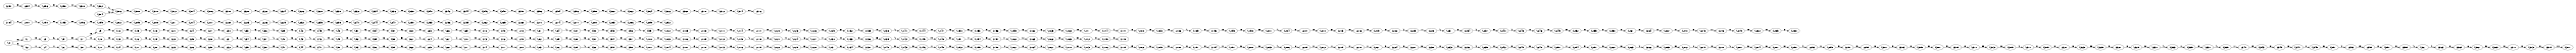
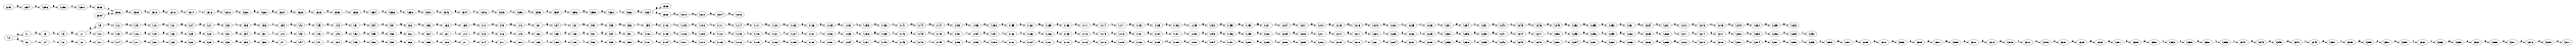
  strict digraph {
    rankdir=LR
    S0
    S1
    S2
    S3
    S4
    S5
    S6
    S7
    S8
    S9
    S10
    S11
    S12
    S13
    S14
    S15
    S16
    S17
    S18
    S19
    S20
    S21
    S22
    S23
    S24
    S25
    S26
    S27
    S28
    S29
    S30
    S31
    S32
    S33
    S34
    S35
    S36
    S37
    S38
    S39
    S40
    S41
    S42
    S43
    S44
    S45
    S46
    S47
    S48
    S49
    S50
    S51
    S52
    S53
    S54
    S55
    S56
    S57
    S58
    S59
    S60
    S61
    S62
    S63
    S64
    S65
    S66
    S67
    S68
    S69
    S70
    S71
    S72
    S73
    S74
    S75
    S76
    S77
    S78
    S79
    S80
    S81
    S82
    S83
    S84
    S85
    S86
    S87
    S88
    S89
    S90
    S91
    S92
    S93
    S94
    S95
    S96
    S97
    S98
    S99
    S100
    S101
    S102
    S103
    S104
    S105
    S106
    S107
    S108
    S109
    S110
    S111
    S112
    S113
    S114
    S115
    S116
    S117
    S118
    S119
    S120
    S121
    S122
    S123
    S124
    S125
    S126
    S127
    S128
    S129
    S130
    S131
    S132
    S133
    S134
    S135
    S136
    S137
    S138
    S139
    S140
    S141
    S142
    S143
    S144
    S145
    S146
    S147
    S148
    S149
    S150
    S151
    S152
    S153
    S154
    S155
    S156
    S157
    S158
    S159
    S160
    S161
    S162
    S163
    S164
    S165
    S166
    S167
    S168
    S169
    S170
    S171
    S172
    S173
    S174
    S175
    S176
    S177
    S178
    S179
    S180
+   S181
    S182
    S183
    S184
    S185
    S186
    S187
    S188
    S189
    S190
    S191
    S192
    S193
    S194
    S195
    S196
    S197
    S198
    S199
    S200
    S201
    S202
    S203
    S204
    S205
    S206
    S207
    S208
    S209
    S210
    S211
    S212
    S213
    S214
    S215
    S216
    S217
    S218
    S219
    S220
    S221
    S222
    S223
    S224
    S225
    S226
    S227
    S228
    S229
    S230
    S231
    S232
    S233
    S234
    S235
    S236
    S237
    S238
    S239
    S240
    S241
    S242
    S243
    S244
    S245
    S246
    S247
    S248
    S249
    S250
    S251
    S252
    S253
    S254
    S255
    S256
    S257
    S258
    S259
    S260
    S261
    S262
    S263
    S264
    S265
    S266
    S267
    S268
    S269
    S270
    S271
    S272
    S273
    S274
    S275
    S276
    S277
    S278
    S279
    S280
    S281
    S282
    S283
    S284
    S285
    S286
    S287
    S288
    S289
    S290
    S292
    S293
    S291
    S294
    S295
    S296
    S297
    S298
    S299
    S300
    S301
    S302
    S303
    S306
    S305
    S304
    S307
    S308
    S309
    S310
    S311
    S312
    S313
    S314
    S315
    S316
    S317
    S318
    S319
    S320
    S321
    S322
    S323
    S324
    S325
    S326
    S327
    S328
    S329
    S330
    S331
    S332
    S333
    S334
    S335
    S336
    S337
    S338
    S339
    S340
    S341
    S342
    S343
    S344
    S345
    S346
    S347
    S348
    S349
    S350
    S351
    S352
    S353
    S354
    S355
    S356
    S357
    S358
    S359
    S360
    S361
    S362
    S363
    S364
    S365
    S366
    S367
    S368
    S369
    S370
    S371
    S372
    S373
    S374
    S375
    S376
    S377
    S0 -> S1 [label=K]
    S0 -> S2 [label=C]
    S1 -> S3 [label=P]
    S2 -> S4 [label=I]
    S3 -> S5 [label=C]
    S4 -> S6 [label=I]
    S5 -> S7 [label=R]
    S6 -> S8 [label=G]
    S7 -> S9 [label=P]
    S7 -> S10 [label=L]
    S8 -> S11 [label=T]
    S9 -> S12 [label=Q]
    S10 -> S13 [label=Q]
    S11 -> S14 [label=F]
    S12 -> S15 [label=E]
    S13 -> S16 [label=N]
    S14 -> S17 [label=Q]
    S15 -> S18 [label=G]
    S16 -> S19 [label=G]
    S17 -> S20 [label=N]
    S18 -> S21 [label=D]
    S19 -> S22 [label=G]
    S20 -> S23 [label=G]
    S21 -> S24 [label=G]
    S22 -> S25 [label=K]
    S23 -> S26 [label=G]
    S24 -> S27 [label=K]
    S25 -> S28 [label=G]
    S26 -> S29 [label=N]
    S27 -> S30 [label=G]
    S28 -> S31 [label=S]
    S29 -> S32 [label=G]
    S30 -> S33 [label=S]
    S31 -> S34 [label=G]
    S32 -> S35 [label=R]
    S33 -> S36 [label=G]
    S34 -> S37 [label=G]
    S35 -> S38 [label=K]
    S36 -> S39 [label=S]
    S37 -> S40 [label=S]
    S38 -> S41 [label=R]
    S39 -> S42 [label=G]
    S40 -> S43 [label=G]
    S41 -> S44 [label=G]
    S42 -> S45 [label=Q]
    S43 -> S46 [label=S]
    S44 -> S47 [label=G]
    S45 -> S48 [label=G]
    S46 -> S49 [label=M]
    S47 -> S50 [label=S]
    S48 -> S51 [label=A]
    S49 -> S52 [label=R]
    S50 -> S53 [label=K]
    S51 -> S54 [label=G]
    S52 -> S55 [label=K]
    S53 -> S56 [label=G]
    S54 -> S57 [label=L]
    S55 -> S58 [label=G]
    S56 -> S59 [label=G]
    S57 -> S60 [label=G]
    S58 -> S61 [label=E]
    S59 -> S62 [label=G]
    S60 -> S63 [label=A]
    S61 -> S64 [label=S]
    S62 -> S65 [label=V]
    S63 -> S66 [label=G]
    S64 -> S67 [label=I]
    S65 -> S68 [label=T]
    S66 -> S69 [label=L]
    S67 -> S70 [label=S]
    S68 -> S71 [label=N]
    S69 -> S72 [label=G]
    S70 -> S73 [label=K]
    S71 -> S74 [label=K]
    S72 -> S75 [label=A]
    S73 -> S76 [label=K]
    S74 -> S77 [label=D]
    S75 -> S78 [label=G]
    S76 -> S79 [label=G]
    S77 -> S80 [label=G]
    S78 -> S81 [label=L]
    S79 -> S82 [label=G]
    S80 -> S83 [label=S]
    S81 -> S84 [label=G]
    S82 -> S85 [label=D]
    S83 -> S86 [label=S]
    S84 -> S87 [label=S]
    S85 -> S88 [label=P]
    S86 -> S89 [label=G]
    S87 -> S90 [label=G]
    S88 -> S91 [label=G]
    S89 -> S92 [label=S]
    S90 -> S93 [label=A]
    S91 -> S94 [label=G]
    S92 -> S95 [label=A]
    S93 -> S96 [label=K]
    S94 -> S97 [label=D]
    S95 -> S98 [label=G]
    S96 -> S99 [label=S]
    S97 -> S100 [label=K]
    S98 -> S101 [label=G]
    S99 -> S102 [label=G]
    S100 -> S103 [label=T]
    S101 -> S104 [label=G]
    S102 -> S105 [label=S]
    S103 -> S106 [label=T]
    S104 -> S107 [label=T]
    S105 -> S108 [label=A]
    S106 -> S109 [label=G]
    S107 -> S110 [label=G]
    S108 -> S111 [label=S]
    S109 -> S112 [label=D]
    S110 -> S113 [label=R]
    S111 -> S114 [label=G]
    S112 -> S115 [label=K]
    S113 -> S116 [label=G]
    S114 -> S117 [label=K]
    S115 -> S118 [label=S]
    S116 -> S119 [label=I]
    S117 -> S120 [label=K]
    S118 -> S121 [label=G]
    S119 -> S122 [label=L]
    S120 -> S123 [label=G]
    S121 -> S124 [label=Y]
    S122 -> S125 [label=N]
    S123 -> S126 [label=G]
    S124 -> S127 [label=C]
    S125 -> S128 [label=G]
    S126 -> S129 [label=G]
    S127 -> S130 [label=V]
    S128 -> S131 [label=S]
    S129 -> S132 [label=E]
    S130 -> S133 [label=A]
    S131 -> S134 [label=G]
    S132 -> S135 [label=S]
    S133 -> S136 [label=T]
    S134 -> S137 [label=K]
    S135 -> S138 [label=A]
    S136 -> S139 [label=E]
    S137 -> S140 [label=K]
    S138 -> S141 [label=S]
    S139 -> S142 [label=S]
    S140 -> S143 [label=D]
    S141 -> S144 [label=K]
    S142 -> S145 [label=F]
    S143 -> S146 [label=P]
    S144 -> S147 [label=K]
    S145 -> S148 [label=M]
    S146 -> S149 [label=V]
    S147 -> S150 [label=G]
    S148 -> S151 [label=R]
    S149 -> S152 [label=K]
    S150 -> S153 [label=G]
    S151 -> S154 [label=V]
    S152 -> S155 [label=G]
    S153 -> S156 [label=T]
    S154 -> S157 [label=R]
    S155 -> S158 [label=L]
    S156 -> S159 [label=P]
    S157 -> S160 [label=V]
    S158 -> S161 [label=I]
    S159 -> S162 [label=G]
    S160 -> S163 [label=W]
    S161 -> S164 [label=G]
    S162 -> S165 [label=G]
    S163 -> S166 [label=A]
    S164 -> S167 [label=L]
    S165 -> S168 [label=Q]
    S166 -> S169 [label=P]
    S167 -> S170 [label=G]
    S168 -> S171 [label=Q]
    S169 -> S172 [label=F]
    S170 -> S173 [label=R]
    S171 -> S174 [label=K]
    S172 -> S175 [label=L]
    S173 -> S176 [label=R]
    S174 -> S177 [label=S]
    S175 -> S178 [label=T]
    S176 -> S179 [label=G]
    S177 -> S180 [label=P]
+   S178 -> S181 [label=E]
    S179 -> S182 [label=E]
    S180 -> S183 [label=P]
+   S181 -> S184 [label=R]
    S182 -> S185 [label=C]
    S183 -> S186 [label=P]
    S184 -> S187 [label=C]
    S185 -> S188 [label=M]
    S186 -> S189 [label=S]
    S187 -> S190 [label=S]
    S188 -> S191 [label=T]
    S189 -> S192 [label=R]
    S190 -> S193 [label=Q]
    S191 -> S194 [label=A]
    S192 -> S195 [label=P]
    S193 -> S196 [label=R]
    S194 -> S197 [label=Y]
    S195 -> S198 [label=P]
    S196 -> S199 [label=G]
    S197 -> S200 [label=N]
    S198 -> S201 [label=H]
    S199 -> S202 [label=N]
    S200 -> S203 [label=N]
    S201 -> S204 [label=S]
    S202 -> S205 [label=V]
    S203 -> S206 [label=S]
    S204 -> S207 [label=P]
    S205 -> S208 [label=F]
    S206 -> S209 [label=C]
    S207 -> S210 [label=P]
    S208 -> S211 [label=A]
    S209 -> S212 [label=Y]
    S210 -> S213 [label=E]
    S211 -> S214 [label=Q]
    S212 -> S215 [label=V]
    S213 -> S216 [label=K]
    S214 -> S217 [label=F]
    S215 -> S218 [label=Y]
    S216 -> S219 [label=A]
    S217 -> S220 [label=R]
    S218 -> S221 [label=V]
    S219 -> S222 [label=R]
    S220 -> S223 [label=S]
    S221 -> S224 [label=P]
    S222 -> S225 [label=S]
    S223 -> S226 [label=C]
    S224 -> S227 [label=Q]
    S225 -> S228 [label=V]
    S226 -> S229 [label=S]
    S227 -> S230 [label=N]
    S228 -> S231 [label=S]
    S229 -> S232 [label=L]
    S230 -> S233 [label=L]
    S231 -> S234 [label=P]
    S232 -> S235 [label=G]
    S233 -> S236 [label=F]
    S234 -> S237 [label=S]
    S235 -> S238 [label=R]
    S236 -> S239 [label=S]
    S237 -> S240 [label=F]
    S238 -> S241 [label=H]
    S239 -> S242 [label=T]
    S240 -> S243 [label=S]
    S241 -> S244 [label=A]
    S242 -> S245 [label=P]
    S243 -> S246 [label=L]
    S244 -> S247 [label=T]
    S245 -> S248 [label=N]
    S246 -> S249 [label=A]
    S247 -> S250 [label=S]
    S248 -> S251 [label=D]
    S249 -> S252 [label=R]
    S250 -> S253 [label=L]
    S251 -> S254 [label=I]
    S252 -> S255 [label=N]
    S253 -> S256 [label=F]
    S254 -> S257 [label=F]
    S255 -> S258 [label=P]
    S256 -> S259 [label=L]
    S257 -> S260 [label=D]
    S258 -> S261 [label=L]
    S259 -> S262 [label=R]
    S260 -> S263 [label=N]
    S261 -> S264 [label=R]
    S262 -> S265 [label=A]
    S263 -> S266 [label=S]
    S264 -> S267 [label=L]
    S265 -> S268 [label=A]
    S266 -> S269 [label=R]
    S267 -> S270 [label=L]
    S268 -> S271 [label=S]
    S269 -> S272 [label=F]
    S270 -> S273 [label=P]
    S271 -> S274 [label=T]
    S272 -> S275 [label=I]
    S273 -> S276 [label=W]
    S274 -> S277 [label=C]
    S275 -> S278 [label=A]
    S276 -> S279 [label=L]
    S277 -> S280 [label=P]
    S278 -> S281 [label=S]
    S279 -> S282 [label=Q]
    S280 -> S283 [label=C]
    S281 -> S284 [label=D]
    S282 -> S285 [label=K]
    S283 -> S286 [label=S]
    S284 -> S287 [label=Q]
    S285 -> S288 [label=P]
    S286 -> S289 [label=M]
    S287 -> S290 [label=N]
    S289 -> S292 [label=V]
    S290 -> S293 [label=S]
    S293 -> S295 [label=Y]
    S291 -> S294 [label=P]
    S294 -> S296 [label=C]
    S295 -> S297 [label=R]
    S296 -> S298 [label=P]
    S297 -> S299 [label=R]
    S298 -> S300 [label=W]
    S299 -> S301 [label=K]
    S300 -> S302 [label=L]
    S301 -> S303 [label=P]
    S302 -> S306 [label=S]
    S303 -> S305 [label=L]
    S306 -> S308 [label=G]
    S305 -> S307 [label=R]
    S304 -> S306 [label=C]
    S307 -> S309 [label=F]
    S308 -> S310 [label=A]
    S309 -> S311 [label=Q]
    S310 -> S312 [label=F]
    S311 -> S313 [label=E]
    S312 -> S314 [label=A]
    S313 -> S315 [label=K]
    S314 -> S316 [label=V]
    S315 -> S317 [label=S]
    S316 -> S318 [label=R]
    S317 -> S319 [label=L]
    S318 -> S320 [label=A]
    S319 -> S321 [label=L]
    S320 -> S322 [label=R]
    S321 -> S323 [label=K]
    S322 -> S324 [label=G]
    S323 -> S325 [label=H]
    S324 -> S326 [label=G]
    S325 -> S327 [label=P]
    S326 -> S328 [label=T]
    S327 -> S329 [label=L]
    S328 -> S330 [label=N]
    S329 -> S331 [label=N]
    S330 -> S332 [label=V]
    S331 -> S333 [label=S]
    S332 -> S334 [label=A]
    S333 -> S335 [label=I]
    S334 -> S336 [label=T]
    S335 -> S337 [label=P]
    S336 -> S338 [label=A]
    S337 -> S339 [label=S]
    S338 -> S340 [label=G]
    S339 -> S341 [label=V]
    S340 -> S342 [label=L]
    S341 -> S343 [label=F]
    S342 -> S344 [label=G]
    S343 -> S345 [label=T]
    S344 -> S346 [label=W]
    S345 -> S347 [label=K]
    S346 -> S348 [label=A]
    S347 -> S349 [label=I]
    S348 -> S350 [label=Y]
    S349 -> S351 [label=R]
    S350 -> S352 [label=L]
    S351 -> S353 [label=S]
    S352 -> S354 [label=L]
    S353 -> S355 [label=H]
    S354 -> S356 [label=P]
    S355 -> S357 [label=L]
    S356 -> S358 [label=R]
    S357 -> S359 [label=A]
    S358 -> S360 [label=G]
    S359 -> S361 [label=S]
    S360 -> S362 [label=S]
    S361 -> S363 [label=S]
    S362 -> S364 [label=R]
    S363 -> S365 [label=G]
    S364 -> S366 [label=Q]
    S365 -> S367 [label=C]
-   S366 -> S368 [label=L]
+   S364 -> S368 [label=L]
    S367 -> S369 [label=R]
    S368 -> S370 [label=A]
    S369 -> S371 [label=A]
    S370 -> S372 [label=C]
    S371 -> S373 [label=T]
    S372 -> S374 [label=P]
    S373 -> S375 [label=A]
    S374 -> S376 [label=M]
    S375 -> S377 [label=M]
  }
